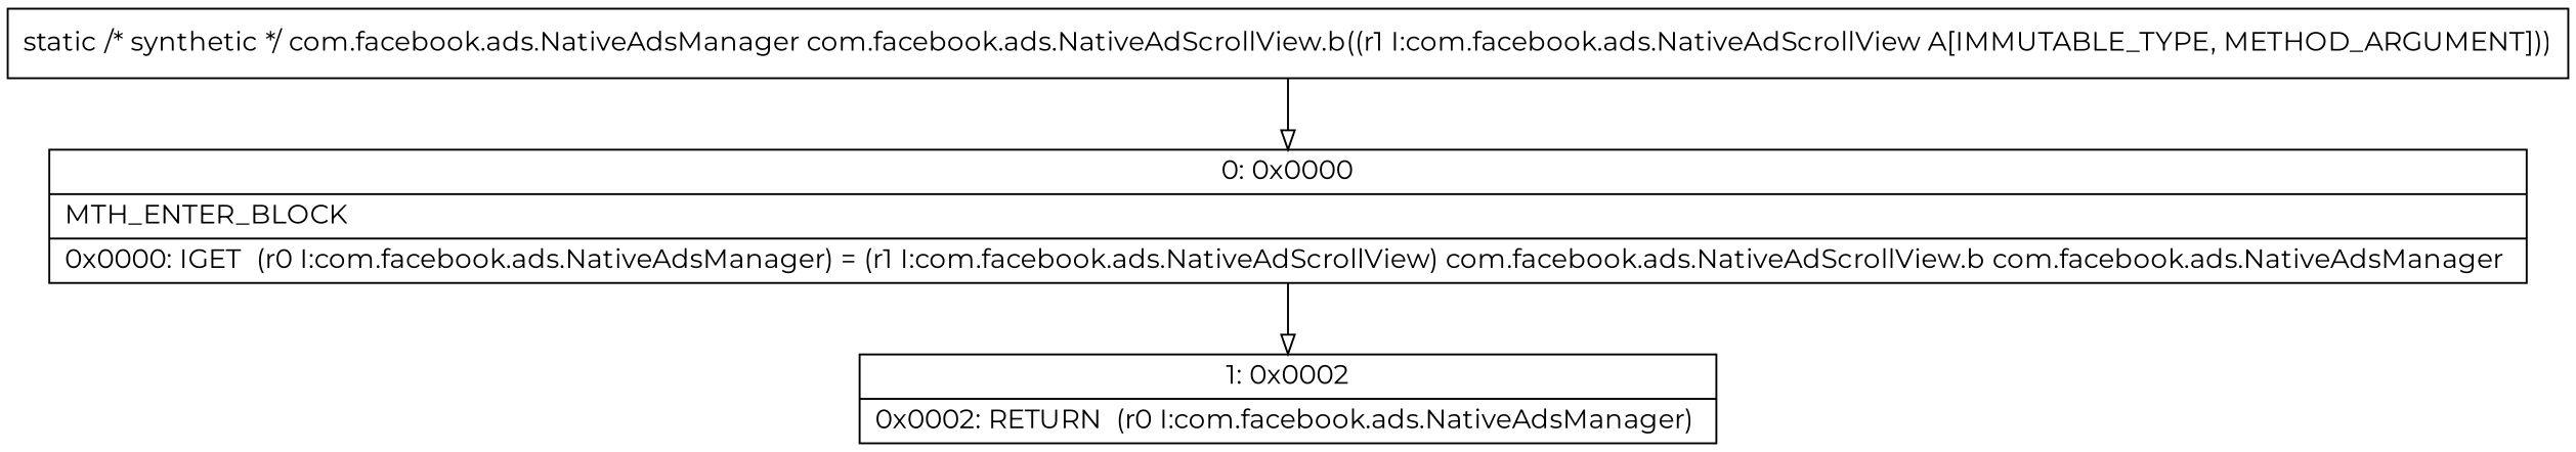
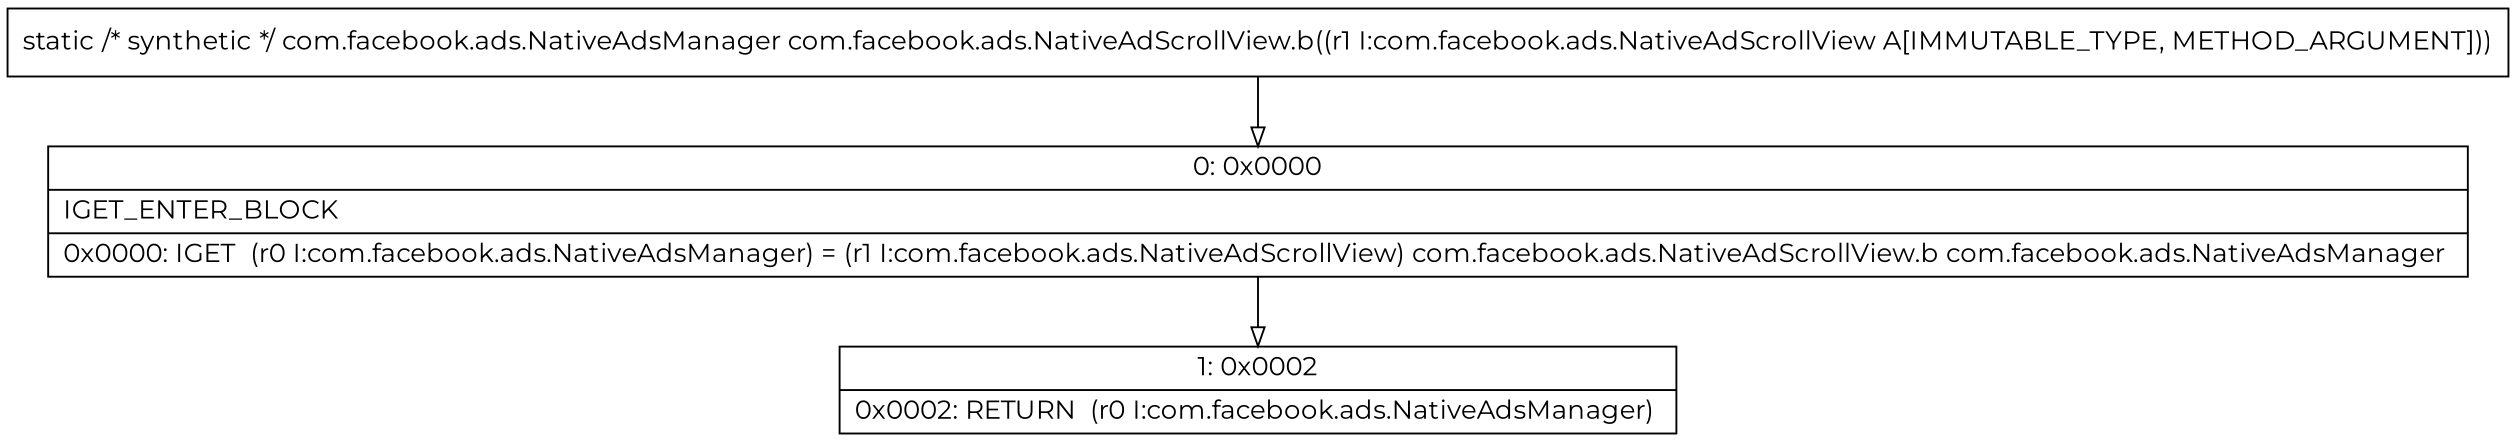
  digraph {
    fontname=Montserrat
    node [shape=record fontname=Montserrat]
    edge [arrowhead=onormal fontname=Montserrat]
-   n1 [label="{0\:\ 0x0000|MTH_ENTER_BLOCK\l|0x0000: IGET  (r0 I:com.facebook.ads.NativeAdsManager) = (r1 I:com.facebook.ads.NativeAdScrollView) com.facebook.ads.NativeAdScrollView.b com.facebook.ads.NativeAdsManager \l}"]
+   n1 [label="{0\:\ 0x0000|IGET_ENTER_BLOCK\l|0x0000: IGET  (r0 I:com.facebook.ads.NativeAdsManager) = (r1 I:com.facebook.ads.NativeAdScrollView) com.facebook.ads.NativeAdScrollView.b com.facebook.ads.NativeAdsManager \l}"]
    n2 [label="{1\:\ 0x0002|0x0002: RETURN  (r0 I:com.facebook.ads.NativeAdsManager) \l}"]
    n3 [label="{static \/* synthetic *\/ com.facebook.ads.NativeAdsManager com.facebook.ads.NativeAdScrollView.b((r1 I:com.facebook.ads.NativeAdScrollView A[IMMUTABLE_TYPE, METHOD_ARGUMENT])) }"]
    n1 -> n2
    n3 -> n1
  }
